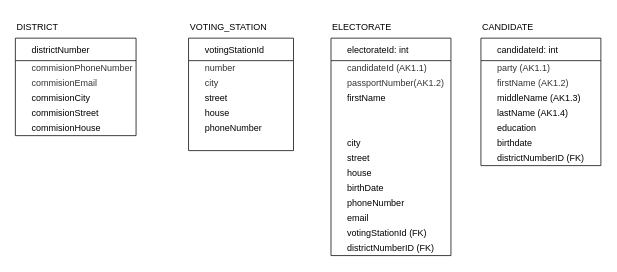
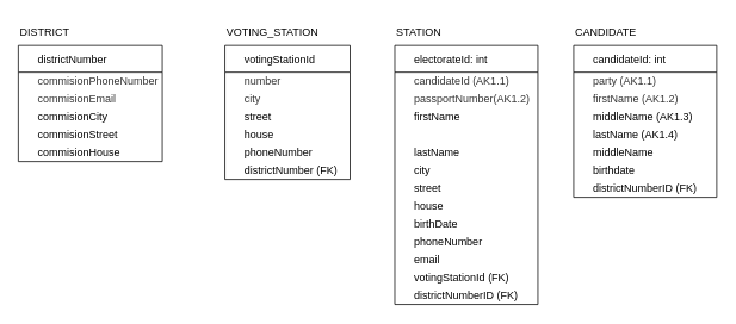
  <mxCell id="0" />
  <mxCell id="1" parent="0" />
  <mxCell id="2" value="      districtNumber" style="swimlane;startSize=30;fontStyle=0;align=left;" parent="1" vertex="1"><mxGeometry x="20" y="50" width="161" height="130" as="geometry"><mxRectangle x="19" y="180" width="110" height="30" as="alternateBounds" /></mxGeometry></mxCell>
  <mxCell id="3" value="&lt;span data-lucid-type=&quot;application/vnd.lucid.text&quot; data-lucid-content=&quot;{&amp;#34;t&amp;#34;:&amp;#34;commisionPhoneNumber&amp;#34;,&amp;#34;m&amp;#34;:[{&amp;#34;s&amp;#34;:0,&amp;#34;n&amp;#34;:&amp;#34;a&amp;#34;,&amp;#34;v&amp;#34;:&amp;#34;left&amp;#34;},{&amp;#34;s&amp;#34;:0,&amp;#34;n&amp;#34;:&amp;#34;c&amp;#34;,&amp;#34;v&amp;#34;:&amp;#34;333333ff&amp;#34;,&amp;#34;e&amp;#34;:20}]}&quot;&gt;&lt;span style=&quot;color: rgb(51 , 51 , 51)&quot;&gt;commisionPhoneNumber&lt;/span&gt;&lt;/span&gt;" style="text;html=1;strokeColor=none;fillColor=none;align=left;verticalAlign=middle;whiteSpace=wrap;rounded=0;" parent="2" vertex="1"><mxGeometry x="20" y="30" width="270" height="20" as="geometry" /></mxCell>
  <mxCell id="4" value="&lt;span data-lucid-type=&quot;application/vnd.lucid.text&quot; data-lucid-content=&quot;{&amp;#34;t&amp;#34;:&amp;#34;сommisionEmail&amp;#34;,&amp;#34;m&amp;#34;:[{&amp;#34;s&amp;#34;:0,&amp;#34;n&amp;#34;:&amp;#34;a&amp;#34;,&amp;#34;v&amp;#34;:&amp;#34;left&amp;#34;},{&amp;#34;s&amp;#34;:0,&amp;#34;n&amp;#34;:&amp;#34;c&amp;#34;,&amp;#34;v&amp;#34;:&amp;#34;333333ff&amp;#34;,&amp;#34;e&amp;#34;:14}]}&quot;&gt;&lt;span style=&quot;color: rgb(51 , 51 , 51)&quot;&gt;сommisionEmail&lt;/span&gt;&lt;/span&gt;" style="text;html=1;strokeColor=none;fillColor=none;align=left;verticalAlign=middle;whiteSpace=wrap;rounded=0;" parent="2" vertex="1"><mxGeometry x="20.08" y="50" width="249.92" height="20" as="geometry" /></mxCell>
  <mxCell id="5" value="&lt;span data-lucid-type=&quot;application/vnd.lucid.text&quot; data-lucid-content=&quot;{&amp;#34;t&amp;#34;:&amp;#34;commisionCity&amp;#34;,&amp;#34;m&amp;#34;:[{&amp;#34;s&amp;#34;:0,&amp;#34;n&amp;#34;:&amp;#34;a&amp;#34;,&amp;#34;v&amp;#34;:&amp;#34;left&amp;#34;}]}&quot;&gt;commisionCity&lt;/span&gt;" style="text;html=1;strokeColor=none;fillColor=none;align=left;verticalAlign=middle;whiteSpace=wrap;rounded=0;" parent="2" vertex="1"><mxGeometry x="20.08" y="70" width="249.92" height="20" as="geometry" /></mxCell>
  <mxCell id="6" value="&lt;span data-lucid-type=&quot;application/vnd.lucid.text&quot; data-lucid-content=&quot;{&amp;#34;t&amp;#34;:&amp;#34;commisionStreet&amp;#34;,&amp;#34;m&amp;#34;:[{&amp;#34;s&amp;#34;:0,&amp;#34;n&amp;#34;:&amp;#34;a&amp;#34;,&amp;#34;v&amp;#34;:&amp;#34;left&amp;#34;}]}&quot;&gt;commisionStreet&lt;/span&gt;" style="text;html=1;strokeColor=none;fillColor=none;align=left;verticalAlign=middle;whiteSpace=wrap;rounded=0;" parent="2" vertex="1"><mxGeometry x="20" y="90" width="260" height="20" as="geometry" /></mxCell>
  <mxCell id="7" value="&lt;span data-lucid-type=&quot;application/vnd.lucid.text&quot; data-lucid-content=&quot;{&amp;#34;t&amp;#34;:&amp;#34;commisinHouse&amp;#34;,&amp;#34;m&amp;#34;:[{&amp;#34;s&amp;#34;:0,&amp;#34;n&amp;#34;:&amp;#34;a&amp;#34;,&amp;#34;v&amp;#34;:&amp;#34;left&amp;#34;}]}&quot;&gt;commisionHouse&lt;/span&gt;" style="text;html=1;strokeColor=none;fillColor=none;align=left;verticalAlign=middle;whiteSpace=wrap;rounded=0;" parent="2" vertex="1"><mxGeometry x="20" y="110" width="250" height="20" as="geometry" /></mxCell>
  <mxCell id="8" value="" style="shape=image;verticalLabelPosition=bottom;labelBackgroundColor=#ffffff;verticalAlign=top;aspect=fixed;imageAspect=0;image=https://r14.fss.ru/files/176656/%D0%BA%D0%BB%D1%8E%D1%87.png;" vertex="1" parent="2"><mxGeometry y="10" width="20.08" height="20" as="geometry" /></mxCell>
  <mxCell id="9" value="DISTRICT" style="text;html=1;strokeColor=none;fillColor=none;align=left;verticalAlign=middle;whiteSpace=wrap;rounded=0;" vertex="1" parent="1"><mxGeometry x="20" y="20" width="251" height="30" as="geometry" /></mxCell>
  <mxCell id="10" value="      votingStationId" style="swimlane;startSize=30;fontStyle=0;align=left;" vertex="1" parent="1"><mxGeometry x="251" y="50" width="140" height="150" as="geometry"><mxRectangle x="19" y="180" width="110" height="30" as="alternateBounds" /></mxGeometry></mxCell>
  <mxCell id="11" value="&lt;span data-lucid-type=&quot;application/vnd.lucid.text&quot; data-lucid-content=&quot;{&amp;#34;t&amp;#34;:&amp;#34;commisionPhoneNumber&amp;#34;,&amp;#34;m&amp;#34;:[{&amp;#34;s&amp;#34;:0,&amp;#34;n&amp;#34;:&amp;#34;a&amp;#34;,&amp;#34;v&amp;#34;:&amp;#34;left&amp;#34;},{&amp;#34;s&amp;#34;:0,&amp;#34;n&amp;#34;:&amp;#34;c&amp;#34;,&amp;#34;v&amp;#34;:&amp;#34;333333ff&amp;#34;,&amp;#34;e&amp;#34;:20}]}&quot;&gt;&lt;span style=&quot;color: rgb(51 , 51 , 51)&quot;&gt;number&lt;/span&gt;&lt;/span&gt;" style="text;html=1;strokeColor=none;fillColor=none;align=left;verticalAlign=middle;whiteSpace=wrap;rounded=0;" vertex="1" parent="10"><mxGeometry x="20" y="30" width="120" height="20" as="geometry" /></mxCell>
  <mxCell id="12" value="&lt;span data-lucid-type=&quot;application/vnd.lucid.text&quot; data-lucid-content=&quot;{&amp;#34;t&amp;#34;:&amp;#34;сommisionEmail&amp;#34;,&amp;#34;m&amp;#34;:[{&amp;#34;s&amp;#34;:0,&amp;#34;n&amp;#34;:&amp;#34;a&amp;#34;,&amp;#34;v&amp;#34;:&amp;#34;left&amp;#34;},{&amp;#34;s&amp;#34;:0,&amp;#34;n&amp;#34;:&amp;#34;c&amp;#34;,&amp;#34;v&amp;#34;:&amp;#34;333333ff&amp;#34;,&amp;#34;e&amp;#34;:14}]}&quot;&gt;&lt;span style=&quot;color: rgb(51 , 51 , 51)&quot;&gt;city&lt;/span&gt;&lt;/span&gt;" style="text;html=1;strokeColor=none;fillColor=none;align=left;verticalAlign=middle;whiteSpace=wrap;rounded=0;" vertex="1" parent="10"><mxGeometry x="20.08" y="50" width="119.92" height="20" as="geometry" /></mxCell>
  <mxCell id="13" value="&lt;span data-lucid-type=&quot;application/vnd.lucid.text&quot; data-lucid-content=&quot;{&amp;#34;t&amp;#34;:&amp;#34;commisionCity&amp;#34;,&amp;#34;m&amp;#34;:[{&amp;#34;s&amp;#34;:0,&amp;#34;n&amp;#34;:&amp;#34;a&amp;#34;,&amp;#34;v&amp;#34;:&amp;#34;left&amp;#34;}]}&quot;&gt;street&lt;/span&gt;" style="text;html=1;strokeColor=none;fillColor=none;align=left;verticalAlign=middle;whiteSpace=wrap;rounded=0;" vertex="1" parent="10"><mxGeometry x="20.08" y="70" width="249.92" height="20" as="geometry" /></mxCell>
  <mxCell id="14" value="&lt;span data-lucid-type=&quot;application/vnd.lucid.text&quot; data-lucid-content=&quot;{&amp;#34;t&amp;#34;:&amp;#34;commisionStreet&amp;#34;,&amp;#34;m&amp;#34;:[{&amp;#34;s&amp;#34;:0,&amp;#34;n&amp;#34;:&amp;#34;a&amp;#34;,&amp;#34;v&amp;#34;:&amp;#34;left&amp;#34;}]}&quot;&gt;house&lt;/span&gt;" style="text;html=1;strokeColor=none;fillColor=none;align=left;verticalAlign=middle;whiteSpace=wrap;rounded=0;" vertex="1" parent="10"><mxGeometry x="20" y="90" width="120" height="20" as="geometry" /></mxCell>
  <mxCell id="15" value="&lt;span data-lucid-type=&quot;application/vnd.lucid.text&quot; data-lucid-content=&quot;{&amp;#34;t&amp;#34;:&amp;#34;commisinHouse&amp;#34;,&amp;#34;m&amp;#34;:[{&amp;#34;s&amp;#34;:0,&amp;#34;n&amp;#34;:&amp;#34;a&amp;#34;,&amp;#34;v&amp;#34;:&amp;#34;left&amp;#34;}]}&quot;&gt;phoneNumber&lt;/span&gt;" style="text;html=1;strokeColor=none;fillColor=none;align=left;verticalAlign=middle;whiteSpace=wrap;rounded=0;" vertex="1" parent="10"><mxGeometry x="20" y="110" width="120" height="20" as="geometry" /></mxCell>
  <mxCell id="16" value="" style="shape=image;verticalLabelPosition=bottom;labelBackgroundColor=#ffffff;verticalAlign=top;aspect=fixed;imageAspect=0;image=https://r14.fss.ru/files/176656/%D0%BA%D0%BB%D1%8E%D1%87.png;" vertex="1" parent="10"><mxGeometry y="10" width="20.08" height="20" as="geometry" /></mxCell>
+ <mxCell id="17" value="&lt;span data-lucid-type=&quot;application/vnd.lucid.text&quot; data-lucid-content=&quot;{&amp;#34;t&amp;#34;:&amp;#34;commisinHouse&amp;#34;,&amp;#34;m&amp;#34;:[{&amp;#34;s&amp;#34;:0,&amp;#34;n&amp;#34;:&amp;#34;a&amp;#34;,&amp;#34;v&amp;#34;:&amp;#34;left&amp;#34;}]}&quot;&gt;districtNumber (FK)&lt;/span&gt;" style="text;html=1;strokeColor=none;fillColor=none;align=left;verticalAlign=middle;whiteSpace=wrap;rounded=0;" vertex="1" parent="10"><mxGeometry x="20" y="130" width="120" height="20" as="geometry" /></mxCell>
  <mxCell id="18" value="VOTING_STATION" style="text;html=1;strokeColor=none;fillColor=none;align=left;verticalAlign=middle;whiteSpace=wrap;rounded=0;" vertex="1" parent="1"><mxGeometry x="251" y="20" width="130" height="30" as="geometry" /></mxCell>
  <mxCell id="19" value="      electorateId: int" style="swimlane;startSize=30;fontStyle=0;align=left;" vertex="1" parent="1"><mxGeometry x="441" y="50" width="160" height="290" as="geometry"><mxRectangle x="19" y="180" width="110" height="30" as="alternateBounds" /></mxGeometry></mxCell>
  <mxCell id="20" value="&lt;span data-lucid-type=&quot;application/vnd.lucid.text&quot; data-lucid-content=&quot;{&amp;#34;t&amp;#34;:&amp;#34;commisionPhoneNumber&amp;#34;,&amp;#34;m&amp;#34;:[{&amp;#34;s&amp;#34;:0,&amp;#34;n&amp;#34;:&amp;#34;a&amp;#34;,&amp;#34;v&amp;#34;:&amp;#34;left&amp;#34;},{&amp;#34;s&amp;#34;:0,&amp;#34;n&amp;#34;:&amp;#34;c&amp;#34;,&amp;#34;v&amp;#34;:&amp;#34;333333ff&amp;#34;,&amp;#34;e&amp;#34;:20}]}&quot;&gt;&lt;span style=&quot;color: rgb(51 , 51 , 51)&quot;&gt;candidateId (AK1.1)&lt;/span&gt;&lt;/span&gt;" style="text;html=1;strokeColor=none;fillColor=none;align=left;verticalAlign=middle;whiteSpace=wrap;rounded=0;" vertex="1" parent="19"><mxGeometry x="20" y="30" width="130" height="20" as="geometry" /></mxCell>
  <mxCell id="21" value="&lt;span data-lucid-type=&quot;application/vnd.lucid.text&quot; data-lucid-content=&quot;{&amp;#34;t&amp;#34;:&amp;#34;сommisionEmail&amp;#34;,&amp;#34;m&amp;#34;:[{&amp;#34;s&amp;#34;:0,&amp;#34;n&amp;#34;:&amp;#34;a&amp;#34;,&amp;#34;v&amp;#34;:&amp;#34;left&amp;#34;},{&amp;#34;s&amp;#34;:0,&amp;#34;n&amp;#34;:&amp;#34;c&amp;#34;,&amp;#34;v&amp;#34;:&amp;#34;333333ff&amp;#34;,&amp;#34;e&amp;#34;:14}]}&quot;&gt;&lt;span style=&quot;color: rgb(51 , 51 , 51)&quot;&gt;passportNumber(AK1.2)&lt;/span&gt;&lt;/span&gt;" style="text;html=1;strokeColor=none;fillColor=none;align=left;verticalAlign=middle;whiteSpace=wrap;rounded=0;" vertex="1" parent="19"><mxGeometry x="20.08" y="50" width="99.92" height="20" as="geometry" /></mxCell>
  <mxCell id="22" value="&lt;span data-lucid-type=&quot;application/vnd.lucid.text&quot; data-lucid-content=&quot;{&amp;#34;t&amp;#34;:&amp;#34;commisionCity&amp;#34;,&amp;#34;m&amp;#34;:[{&amp;#34;s&amp;#34;:0,&amp;#34;n&amp;#34;:&amp;#34;a&amp;#34;,&amp;#34;v&amp;#34;:&amp;#34;left&amp;#34;}]}&quot;&gt;firstName&lt;/span&gt;" style="text;html=1;strokeColor=none;fillColor=none;align=left;verticalAlign=middle;whiteSpace=wrap;rounded=0;" vertex="1" parent="19"><mxGeometry x="20.08" y="70" width="99.92" height="20" as="geometry" /></mxCell>
+ <mxCell id="23" value="&lt;span data-lucid-type=&quot;application/vnd.lucid.text&quot; data-lucid-content=&quot;{&amp;#34;t&amp;#34;:&amp;#34;commisinHouse&amp;#34;,&amp;#34;m&amp;#34;:[{&amp;#34;s&amp;#34;:0,&amp;#34;n&amp;#34;:&amp;#34;a&amp;#34;,&amp;#34;v&amp;#34;:&amp;#34;left&amp;#34;}]}&quot;&gt;lastName&lt;/span&gt;" style="text;html=1;strokeColor=none;fillColor=none;align=left;verticalAlign=middle;whiteSpace=wrap;rounded=0;" vertex="1" parent="19"><mxGeometry x="20" y="110" width="90" height="20" as="geometry" /></mxCell>
  <mxCell id="24" value="" style="shape=image;verticalLabelPosition=bottom;labelBackgroundColor=#ffffff;verticalAlign=top;aspect=fixed;imageAspect=0;image=https://r14.fss.ru/files/176656/%D0%BA%D0%BB%D1%8E%D1%87.png;" vertex="1" parent="19"><mxGeometry y="10" width="20.08" height="20" as="geometry" /></mxCell>
  <mxCell id="25" value="&lt;span data-lucid-type=&quot;application/vnd.lucid.text&quot; data-lucid-content=&quot;{&amp;#34;t&amp;#34;:&amp;#34;commisinHouse&amp;#34;,&amp;#34;m&amp;#34;:[{&amp;#34;s&amp;#34;:0,&amp;#34;n&amp;#34;:&amp;#34;a&amp;#34;,&amp;#34;v&amp;#34;:&amp;#34;left&amp;#34;}]}&quot;&gt;city&lt;/span&gt;" style="text;html=1;strokeColor=none;fillColor=none;align=left;verticalAlign=middle;whiteSpace=wrap;rounded=0;" vertex="1" parent="19"><mxGeometry x="20" y="130" width="100" height="20" as="geometry" /></mxCell>
  <mxCell id="26" value="&lt;span data-lucid-type=&quot;application/vnd.lucid.text&quot; data-lucid-content=&quot;{&amp;#34;t&amp;#34;:&amp;#34;commisinHouse&amp;#34;,&amp;#34;m&amp;#34;:[{&amp;#34;s&amp;#34;:0,&amp;#34;n&amp;#34;:&amp;#34;a&amp;#34;,&amp;#34;v&amp;#34;:&amp;#34;left&amp;#34;}]}&quot;&gt;street&lt;/span&gt;" style="text;html=1;strokeColor=none;fillColor=none;align=left;verticalAlign=middle;whiteSpace=wrap;rounded=0;" vertex="1" parent="19"><mxGeometry x="20" y="150" width="100" height="20" as="geometry" /></mxCell>
  <mxCell id="27" value="&lt;span data-lucid-type=&quot;application/vnd.lucid.text&quot; data-lucid-content=&quot;{&amp;#34;t&amp;#34;:&amp;#34;commisinHouse&amp;#34;,&amp;#34;m&amp;#34;:[{&amp;#34;s&amp;#34;:0,&amp;#34;n&amp;#34;:&amp;#34;a&amp;#34;,&amp;#34;v&amp;#34;:&amp;#34;left&amp;#34;}]}&quot;&gt;house&lt;/span&gt;" style="text;html=1;strokeColor=none;fillColor=none;align=left;verticalAlign=middle;whiteSpace=wrap;rounded=0;" vertex="1" parent="19"><mxGeometry x="20" y="170" width="100" height="20" as="geometry" /></mxCell>
  <mxCell id="28" value="&lt;span data-lucid-type=&quot;application/vnd.lucid.text&quot; data-lucid-content=&quot;{&amp;#34;t&amp;#34;:&amp;#34;commisinHouse&amp;#34;,&amp;#34;m&amp;#34;:[{&amp;#34;s&amp;#34;:0,&amp;#34;n&amp;#34;:&amp;#34;a&amp;#34;,&amp;#34;v&amp;#34;:&amp;#34;left&amp;#34;}]}&quot;&gt;birthDate&lt;/span&gt;" style="text;html=1;strokeColor=none;fillColor=none;align=left;verticalAlign=middle;whiteSpace=wrap;rounded=0;" vertex="1" parent="19"><mxGeometry x="20" y="190" width="100" height="20" as="geometry" /></mxCell>
  <mxCell id="29" value="&lt;span data-lucid-type=&quot;application/vnd.lucid.text&quot; data-lucid-content=&quot;{&amp;#34;t&amp;#34;:&amp;#34;commisinHouse&amp;#34;,&amp;#34;m&amp;#34;:[{&amp;#34;s&amp;#34;:0,&amp;#34;n&amp;#34;:&amp;#34;a&amp;#34;,&amp;#34;v&amp;#34;:&amp;#34;left&amp;#34;}]}&quot;&gt;phoneNumber&lt;/span&gt;" style="text;html=1;strokeColor=none;fillColor=none;align=left;verticalAlign=middle;whiteSpace=wrap;rounded=0;" vertex="1" parent="19"><mxGeometry x="20.08" y="210" width="89.92" height="20" as="geometry" /></mxCell>
  <mxCell id="30" value="&lt;span data-lucid-type=&quot;application/vnd.lucid.text&quot; data-lucid-content=&quot;{&amp;#34;t&amp;#34;:&amp;#34;commisinHouse&amp;#34;,&amp;#34;m&amp;#34;:[{&amp;#34;s&amp;#34;:0,&amp;#34;n&amp;#34;:&amp;#34;a&amp;#34;,&amp;#34;v&amp;#34;:&amp;#34;left&amp;#34;}]}&quot;&gt;email&lt;/span&gt;" style="text;html=1;strokeColor=none;fillColor=none;align=left;verticalAlign=middle;whiteSpace=wrap;rounded=0;" vertex="1" parent="19"><mxGeometry x="20" y="230" width="100" height="20" as="geometry" /></mxCell>
  <mxCell id="31" value="&lt;span data-lucid-type=&quot;application/vnd.lucid.text&quot; data-lucid-content=&quot;{&amp;#34;t&amp;#34;:&amp;#34;commisinHouse&amp;#34;,&amp;#34;m&amp;#34;:[{&amp;#34;s&amp;#34;:0,&amp;#34;n&amp;#34;:&amp;#34;a&amp;#34;,&amp;#34;v&amp;#34;:&amp;#34;left&amp;#34;}]}&quot;&gt;votingStationId (FK)&lt;/span&gt;" style="text;html=1;strokeColor=none;fillColor=none;align=left;verticalAlign=middle;whiteSpace=wrap;rounded=0;" vertex="1" parent="19"><mxGeometry x="20.08" y="250" width="109.92" height="20" as="geometry" /></mxCell>
  <mxCell id="32" value="&lt;span data-lucid-type=&quot;application/vnd.lucid.text&quot; data-lucid-content=&quot;{&amp;#34;t&amp;#34;:&amp;#34;commisinHouse&amp;#34;,&amp;#34;m&amp;#34;:[{&amp;#34;s&amp;#34;:0,&amp;#34;n&amp;#34;:&amp;#34;a&amp;#34;,&amp;#34;v&amp;#34;:&amp;#34;left&amp;#34;}]}&quot;&gt;districtNumberID (FK)&lt;/span&gt;" style="text;html=1;strokeColor=none;fillColor=none;align=left;verticalAlign=middle;whiteSpace=wrap;rounded=0;" vertex="1" parent="19"><mxGeometry x="20.08" y="270" width="119.92" height="20" as="geometry" /></mxCell>
- <mxCell id="33" value="ELECTORATE" style="text;html=1;strokeColor=none;fillColor=none;align=left;verticalAlign=middle;whiteSpace=wrap;rounded=0;" vertex="1" parent="1"><mxGeometry x="441" y="20" width="251" height="30" as="geometry" /></mxCell>
+ <mxCell id="33" value="STATION" style="text;html=1;strokeColor=none;fillColor=none;align=left;verticalAlign=middle;whiteSpace=wrap;rounded=0;" vertex="1" parent="1"><mxGeometry x="441" y="20" width="251" height="30" as="geometry" /></mxCell>
  <mxCell id="34" value="      candidateId: int" style="swimlane;startSize=30;fontStyle=0;align=left;" vertex="1" parent="1"><mxGeometry x="641" y="50" width="160" height="170" as="geometry"><mxRectangle x="19" y="180" width="110" height="30" as="alternateBounds" /></mxGeometry></mxCell>
  <mxCell id="35" value="&lt;span data-lucid-type=&quot;application/vnd.lucid.text&quot; data-lucid-content=&quot;{&amp;#34;t&amp;#34;:&amp;#34;commisionPhoneNumber&amp;#34;,&amp;#34;m&amp;#34;:[{&amp;#34;s&amp;#34;:0,&amp;#34;n&amp;#34;:&amp;#34;a&amp;#34;,&amp;#34;v&amp;#34;:&amp;#34;left&amp;#34;},{&amp;#34;s&amp;#34;:0,&amp;#34;n&amp;#34;:&amp;#34;c&amp;#34;,&amp;#34;v&amp;#34;:&amp;#34;333333ff&amp;#34;,&amp;#34;e&amp;#34;:20}]}&quot;&gt;&lt;span style=&quot;color: rgb(51 , 51 , 51)&quot;&gt;party (AK1.1)&lt;/span&gt;&lt;/span&gt;" style="text;html=1;strokeColor=none;fillColor=none;align=left;verticalAlign=middle;whiteSpace=wrap;rounded=0;" vertex="1" parent="34"><mxGeometry x="20" y="30" width="130" height="20" as="geometry" /></mxCell>
  <mxCell id="36" value="&lt;span data-lucid-type=&quot;application/vnd.lucid.text&quot; data-lucid-content=&quot;{&amp;#34;t&amp;#34;:&amp;#34;сommisionEmail&amp;#34;,&amp;#34;m&amp;#34;:[{&amp;#34;s&amp;#34;:0,&amp;#34;n&amp;#34;:&amp;#34;a&amp;#34;,&amp;#34;v&amp;#34;:&amp;#34;left&amp;#34;},{&amp;#34;s&amp;#34;:0,&amp;#34;n&amp;#34;:&amp;#34;c&amp;#34;,&amp;#34;v&amp;#34;:&amp;#34;333333ff&amp;#34;,&amp;#34;e&amp;#34;:14}]}&quot;&gt;&lt;span style=&quot;color: rgb(51 , 51 , 51)&quot;&gt;firstName (AK1.2)&lt;/span&gt;&lt;/span&gt;" style="text;html=1;strokeColor=none;fillColor=none;align=left;verticalAlign=middle;whiteSpace=wrap;rounded=0;" vertex="1" parent="34"><mxGeometry x="20.08" y="50" width="99.92" height="20" as="geometry" /></mxCell>
  <mxCell id="37" value="&lt;span data-lucid-type=&quot;application/vnd.lucid.text&quot; data-lucid-content=&quot;{&amp;#34;t&amp;#34;:&amp;#34;commisionCity&amp;#34;,&amp;#34;m&amp;#34;:[{&amp;#34;s&amp;#34;:0,&amp;#34;n&amp;#34;:&amp;#34;a&amp;#34;,&amp;#34;v&amp;#34;:&amp;#34;left&amp;#34;}]}&quot;&gt;middleName (AK1.3)&lt;/span&gt;" style="text;html=1;strokeColor=none;fillColor=none;align=left;verticalAlign=middle;whiteSpace=wrap;rounded=0;" vertex="1" parent="34"><mxGeometry x="20.08" y="70" width="119.92" height="20" as="geometry" /></mxCell>
  <mxCell id="38" value="&lt;span data-lucid-type=&quot;application/vnd.lucid.text&quot; data-lucid-content=&quot;{&amp;#34;t&amp;#34;:&amp;#34;commisionStreet&amp;#34;,&amp;#34;m&amp;#34;:[{&amp;#34;s&amp;#34;:0,&amp;#34;n&amp;#34;:&amp;#34;a&amp;#34;,&amp;#34;v&amp;#34;:&amp;#34;left&amp;#34;}]}&quot;&gt;lastName (AK1.4)&lt;/span&gt;" style="text;html=1;strokeColor=none;fillColor=none;align=left;verticalAlign=middle;whiteSpace=wrap;rounded=0;" vertex="1" parent="34"><mxGeometry x="20" y="90" width="100" height="20" as="geometry" /></mxCell>
- <mxCell id="39" value="&lt;span data-lucid-type=&quot;application/vnd.lucid.text&quot; data-lucid-content=&quot;{&amp;#34;t&amp;#34;:&amp;#34;commisinHouse&amp;#34;,&amp;#34;m&amp;#34;:[{&amp;#34;s&amp;#34;:0,&amp;#34;n&amp;#34;:&amp;#34;a&amp;#34;,&amp;#34;v&amp;#34;:&amp;#34;left&amp;#34;}]}&quot;&gt;education&lt;/span&gt;" style="text;html=1;strokeColor=none;fillColor=none;align=left;verticalAlign=middle;whiteSpace=wrap;rounded=0;" vertex="1" parent="34"><mxGeometry x="20" y="110" width="90" height="20" as="geometry" /></mxCell>
+ <mxCell id="39" value="&lt;span data-lucid-type=&quot;application/vnd.lucid.text&quot; data-lucid-content=&quot;{&amp;#34;t&amp;#34;:&amp;#34;commisinHouse&amp;#34;,&amp;#34;m&amp;#34;:[{&amp;#34;s&amp;#34;:0,&amp;#34;n&amp;#34;:&amp;#34;a&amp;#34;,&amp;#34;v&amp;#34;:&amp;#34;left&amp;#34;}]}&quot;&gt;middleName&lt;/span&gt;" style="text;html=1;strokeColor=none;fillColor=none;align=left;verticalAlign=middle;whiteSpace=wrap;rounded=0;" vertex="1" parent="34"><mxGeometry x="20" y="110" width="90" height="20" as="geometry" /></mxCell>
  <mxCell id="40" value="" style="shape=image;verticalLabelPosition=bottom;labelBackgroundColor=#ffffff;verticalAlign=top;aspect=fixed;imageAspect=0;image=https://r14.fss.ru/files/176656/%D0%BA%D0%BB%D1%8E%D1%87.png;" vertex="1" parent="34"><mxGeometry y="10" width="20.08" height="20" as="geometry" /></mxCell>
  <mxCell id="41" value="&lt;span data-lucid-type=&quot;application/vnd.lucid.text&quot; data-lucid-content=&quot;{&amp;#34;t&amp;#34;:&amp;#34;commisinHouse&amp;#34;,&amp;#34;m&amp;#34;:[{&amp;#34;s&amp;#34;:0,&amp;#34;n&amp;#34;:&amp;#34;a&amp;#34;,&amp;#34;v&amp;#34;:&amp;#34;left&amp;#34;}]}&quot;&gt;birthdate&lt;/span&gt;" style="text;html=1;strokeColor=none;fillColor=none;align=left;verticalAlign=middle;whiteSpace=wrap;rounded=0;" vertex="1" parent="34"><mxGeometry x="20" y="130" width="100" height="20" as="geometry" /></mxCell>
  <mxCell id="42" value="&lt;span data-lucid-type=&quot;application/vnd.lucid.text&quot; data-lucid-content=&quot;{&amp;#34;t&amp;#34;:&amp;#34;commisinHouse&amp;#34;,&amp;#34;m&amp;#34;:[{&amp;#34;s&amp;#34;:0,&amp;#34;n&amp;#34;:&amp;#34;a&amp;#34;,&amp;#34;v&amp;#34;:&amp;#34;left&amp;#34;}]}&quot;&gt;districtNumberID (FK)&lt;/span&gt;" style="text;html=1;strokeColor=none;fillColor=none;align=left;verticalAlign=middle;whiteSpace=wrap;rounded=0;" vertex="1" parent="34"><mxGeometry x="20" y="150" width="119.92" height="20" as="geometry" /></mxCell>
  <mxCell id="43" value="CANDIDATE" style="text;html=1;strokeColor=none;fillColor=none;align=left;verticalAlign=middle;whiteSpace=wrap;rounded=0;" vertex="1" parent="1"><mxGeometry x="641" y="20" width="160" height="30" as="geometry" /></mxCell>
